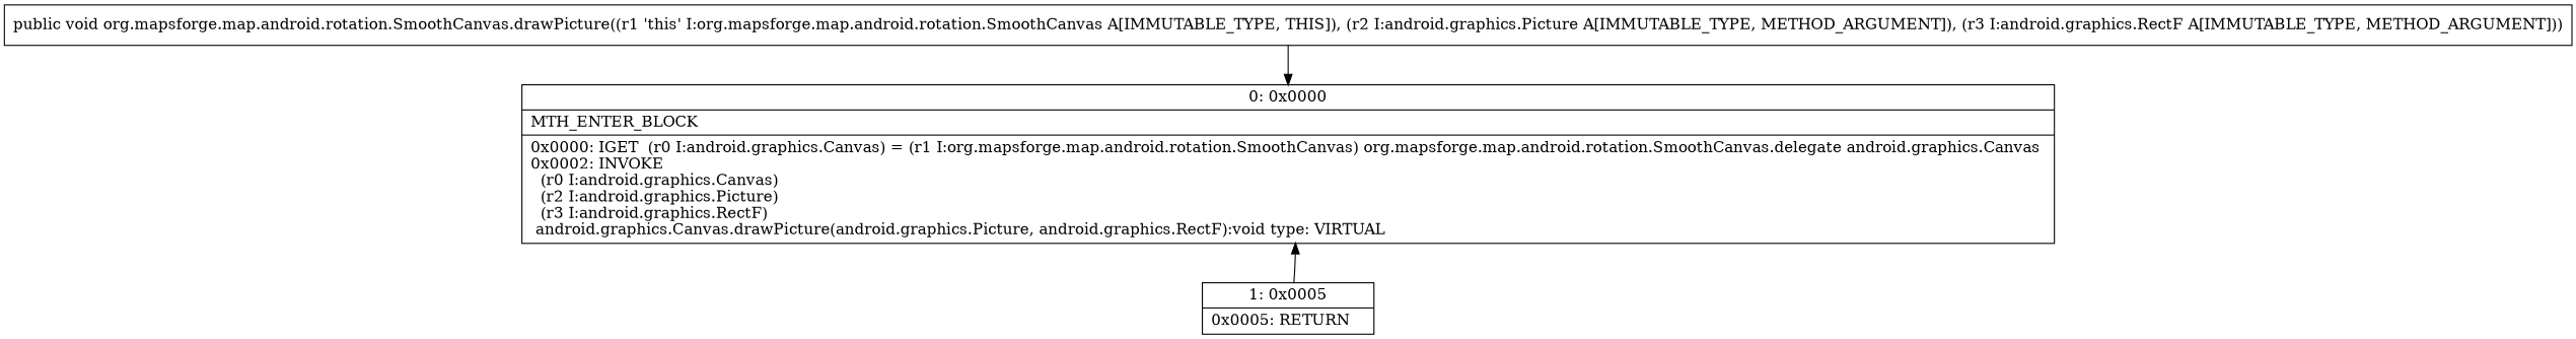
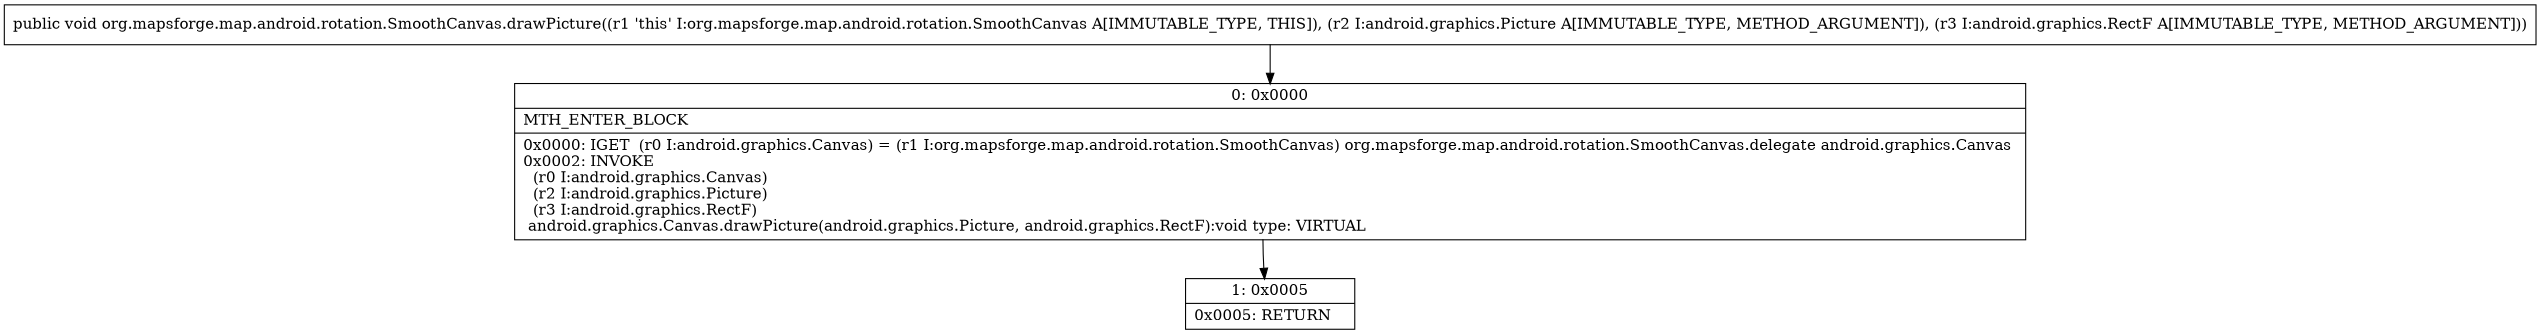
  digraph {
    node [shape=record]
    n1 [label="{0\:\ 0x0000|MTH_ENTER_BLOCK\l|0x0000: IGET  (r0 I:android.graphics.Canvas) = (r1 I:org.mapsforge.map.android.rotation.SmoothCanvas) org.mapsforge.map.android.rotation.SmoothCanvas.delegate android.graphics.Canvas \l0x0002: INVOKE  \l  (r0 I:android.graphics.Canvas)\l  (r2 I:android.graphics.Picture)\l  (r3 I:android.graphics.RectF)\l android.graphics.Canvas.drawPicture(android.graphics.Picture, android.graphics.RectF):void type: VIRTUAL \l}"]
    n2 [label="{1\:\ 0x0005|0x0005: RETURN   \l}"]
    n3 [label="{public void org.mapsforge.map.android.rotation.SmoothCanvas.drawPicture((r1 'this' I:org.mapsforge.map.android.rotation.SmoothCanvas A[IMMUTABLE_TYPE, THIS]), (r2 I:android.graphics.Picture A[IMMUTABLE_TYPE, METHOD_ARGUMENT]), (r3 I:android.graphics.RectF A[IMMUTABLE_TYPE, METHOD_ARGUMENT])) }"]
-   n2 -> n1
+   n1 -> n2
    n3 -> n1
  }
